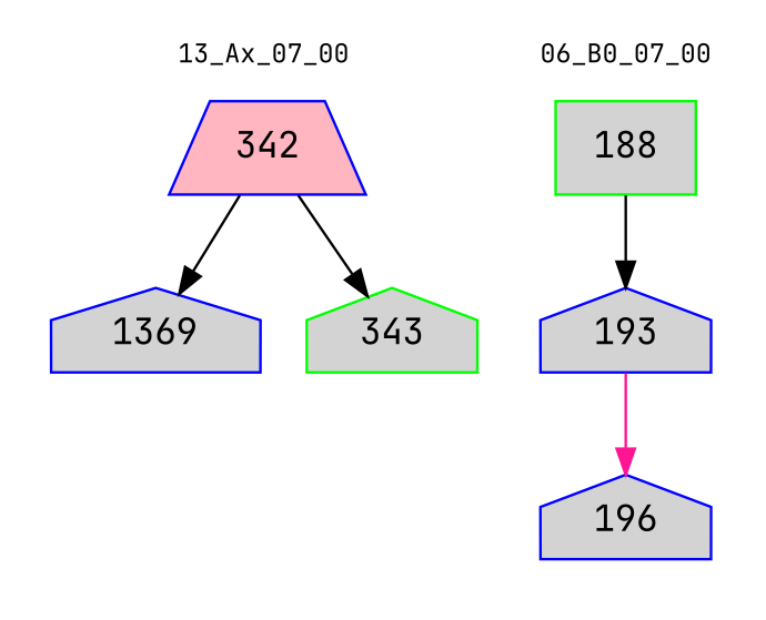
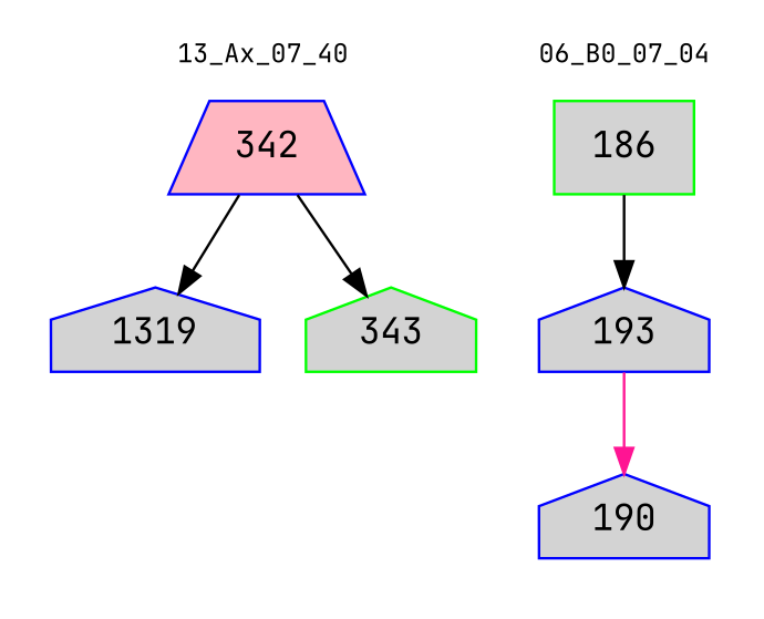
  digraph {
    fontname="JetBrains Mono"
    node [color=blue fillcolor=lightgrey fontname="JetBrains Mono" shape=house style=filled]
    edge [color=black fontname="JetBrains Mono"]
    n1 [fillcolor=lightpink label=342 shape=trapezium]
-   n2 [label=1369]
+   n2 [label=1319]
    n3 [color=green label=343]
    n4 [label=193]
-   n5 [color=green label=188 shape=box]
-   n6 [label=196]
+   n5 [color=green label=186 shape=box]
+   n6 [label=190]
    subgraph cluster_1 {
      color=white
      fontsize=10
-     label="13_Ax_07_00"
+     label="13_Ax_07_40"
      n1
      n2
      n3
    }
    subgraph cluster_2 {
      color=white
      fontsize=10
-     label="06_B0_07_00"
+     label="06_B0_07_04"
      n4
      n5
      n6
    }
    n1 -> n2
    n1 -> n3
    n4 -> n6 [color=deeppink]
    n5 -> n4
  }
